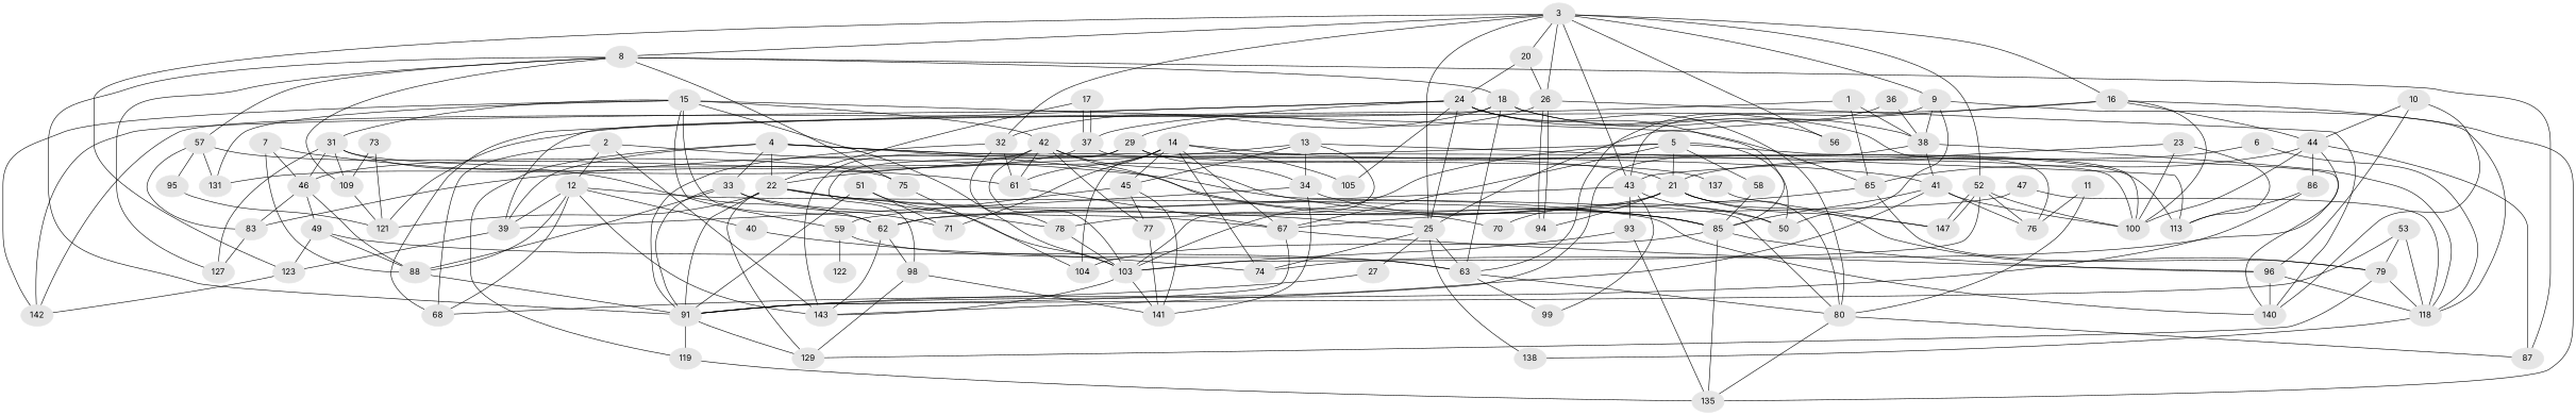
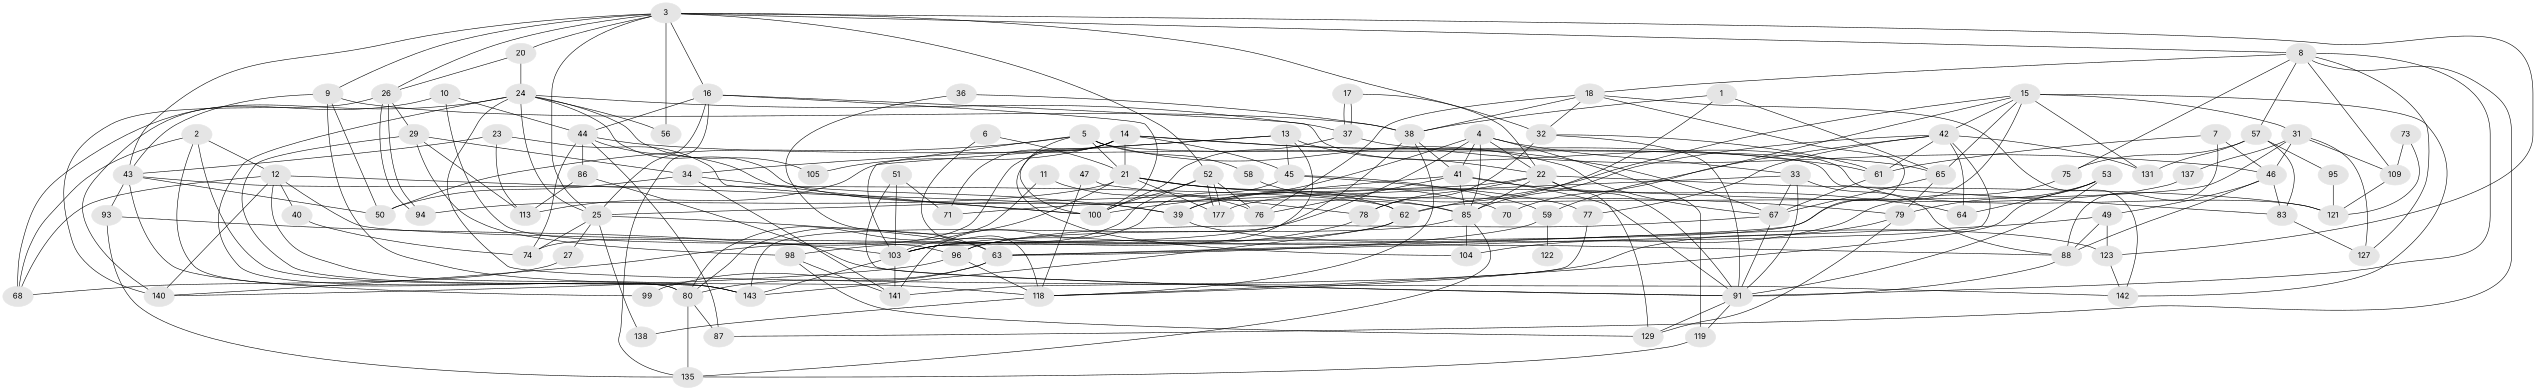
  graph {
    fontname=Inter
    node [color=gray90 fontname=Inter style=filled]
    edge [fontname=Inter]
    1 [super="+133"]
    38 [super="+130"]
    39
    65
    143
    41 [super="+60"]
    118 [super="+132"]
    123 [super="+128"]
    67 [super="+148"]
    79 [super="+107"]
    12 [super="+111"]
    68 [super="+89"]
    140
    88 [super="+102"]
    40
    2
    80 [super="+84"]
    87 [super="+125"]
    135
    3 [super="+146"]
    8 [super="+35"]
    9 [super="+28"]
    16 [super="+54"]
    20
    25 [super="+115"]
    26
    32 [super="+48"]
    43 [super="+97"]
    52
    56
    18 [super="+108"]
    57 [super="+92"]
    75
    91 [super="+112"]
    109 [super="+134"]
    127
    50
    100
    44 [super="+136"]
    121
    24 [super="+82"]
    74
    63 [super="+69"]
    27
    138
    94
    29 [super="+30"]
    61
    78
    62 [super="+126"]
    93
    99
    103 [super="+110"]
    76
-   147
+   147 [label=177]
    142
    4 [super="+144"]
    22 [super="+117"]
    33 [super="+90"]
    85 [super="+101"]
    119
    129
    71
+   64
    96 [super="+106"]
    104
    5 [super="+139"]
    21 [super="+114"]
    58
    83
    70
    141
    6
    46 [super="+145"]
    49
    7
    131
    95
    86
    10
    11
    13 [super="+72"]
    34 [super="+124"]
    45 [super="+81"]
    113
    59
    77
    14 [super="+19"]
    105
    15 [super="+120"]
    31 [super="+66"]
    42 [super="+55"]
    137
    122
    98
    17
    37
    23
    36
    47
    51 [super="+116"]
    53
    73
    1 -- 38
    1 -- 39
    1 -- 65
    38 -- 143
    38 -- 41
    38 -- 118
    39 -- 123
    65 -- 67
    65 -- 79
    41 -- 91
    41 -- 100
    41 -- 76
    41 -- 85
+   41 -- 64
    118 -- 138
    123 -- 142
    67 -- 91
    67 -- 96
    79 -- 118
    79 -- 129
    12 -- 39
    12 -- 143
    12 -- 68
    12 -- 140
    12 -- 88
    12 -- 40
    88 -- 91
    40 -- 74
    2 -- 143
    2 -- 12
    2 -- 68
    2 -- 80
    80 -- 87
    80 -- 135
    3 -- 123
    3 -- 8
    3 -- 9
    3 -- 16
    3 -- 20
    3 -- 25
    3 -- 26
    3 -- 32
    3 -- 43
    3 -- 52
    3 -- 56
    8 -- 87
    8 -- 18
    8 -- 57
    8 -- 75
    8 -- 91
    8 -- 109
    8 -- 127
    9 -- 38
    9 -- 118
    9 -- 43
    9 -- 50
    16 -- 135
    16 -- 25
    16 -- 100
    16 -- 44
    16 -- 121
    20 -- 26
    20 -- 24
    25 -- 74
    25 -- 63
    25 -- 27
    25 -- 138
    26 -- 140
    26 -- 94
    26 -- 94
    26 -- 29
    32 -- 91
    32 -- 61
    32 -- 78
    43 -- 50
    43 -- 62
    43 -- 93
    43 -- 99
    52 -- 100
    52 -- 103
    52 -- 76
    52 -- 147
    52 -- 147
    18 -- 38
    18 -- 32
    18 -- 63
    18 -- 76
    18 -- 142
    57 -- 75
    57 -- 83
    57 -- 131
    57 -- 95
    75 -- 104
    91 -- 119
    91 -- 129
    109 -- 121
    44 -- 65
    44 -- 87
    44 -- 100
    44 -- 74
    44 -- 86
    24 -- 68
    24 -- 80
    24 -- 25
    24 -- 56
    24 -- 142
    24 -- 85
    24 -- 105
    24 -- 37
    63 -- 80
    63 -- 99
    27 -- 68
    29 -- 143
    29 -- 34
    29 -- 113
    29 -- 98
    61 -- 67
    78 -- 103
    62 -- 143
    62 -- 98
    93 -- 135
    93 -- 103
    103 -- 143
    103 -- 141
    4 -- 39
    4 -- 41
    4 -- 140
    4 -- 22
    4 -- 33
    4 -- 85
    4 -- 119
    22 -- 25
    22 -- 91
    22 -- 121
    22 -- 78
    22 -- 85
    22 -- 129
    33 -- 67
    33 -- 88
    33 -- 91
    33 -- 71
    85 -- 135
    85 -- 96
    85 -- 104
    119 -- 135
    96 -- 118
    96 -- 140
    5 -- 67
    5 -- 50
    5 -- 100
    5 -- 103
    5 -- 21
    5 -- 58
    5 -- 83
    21 -- 79
    21 -- 80
    21 -- 94
    21 -- 62
    21 -- 147
    21 -- 70
    58 -- 85
    83 -- 127
    6 -- 118
    6 -- 21
    46 -- 88
    46 -- 83
    46 -- 49
    49 -- 123
    49 -- 88
    49 -- 63
    7 -- 88
    7 -- 61
    7 -- 46
    95 -- 121
    86 -- 91
    86 -- 113
    10 -- 140
    10 -- 44
    10 -- 96
    11 -- 80
    11 -- 76
    13 -- 103
    13 -- 22
    13 -- 34
    13 -- 45
    13 -- 113
    34 -- 39
    34 -- 50
    34 -- 141
    45 -- 141
    45 -- 59
    45 -- 77
    59 -- 63
    59 -- 122
    77 -- 141
    14 -- 67
    14 -- 74
    14 -- 61
    14 -- 71
    14 -- 104
    14 -- 21
    14 -- 45
    14 -- 105
    15 -- 65
    15 -- 62
    15 -- 103
    15 -- 142
    15 -- 131
    15 -- 59
    15 -- 31
    15 -- 42
    31 -- 109
    31 -- 127
    31 -- 62
    31 -- 46
    31 -- 137
    42 -- 61
    42 -- 103
    42 -- 85
+   42 -- 64
    42 -- 70
    42 -- 131
    42 -- 77
    137 -- 147
    98 -- 129
    98 -- 141
    17 -- 22
    17 -- 37
    17 -- 37
    37 -- 100
    37 -- 46
    23 -- 43
    23 -- 100
    23 -- 113
    36 -- 38
    36 -- 63
    47 -- 118
    47 -- 78
    51 -- 91
    51 -- 103
    51 -- 71
    53 -- 118
    53 -- 79
    53 -- 91
+   53 -- 64
    73 -- 109
    73 -- 121
  }
